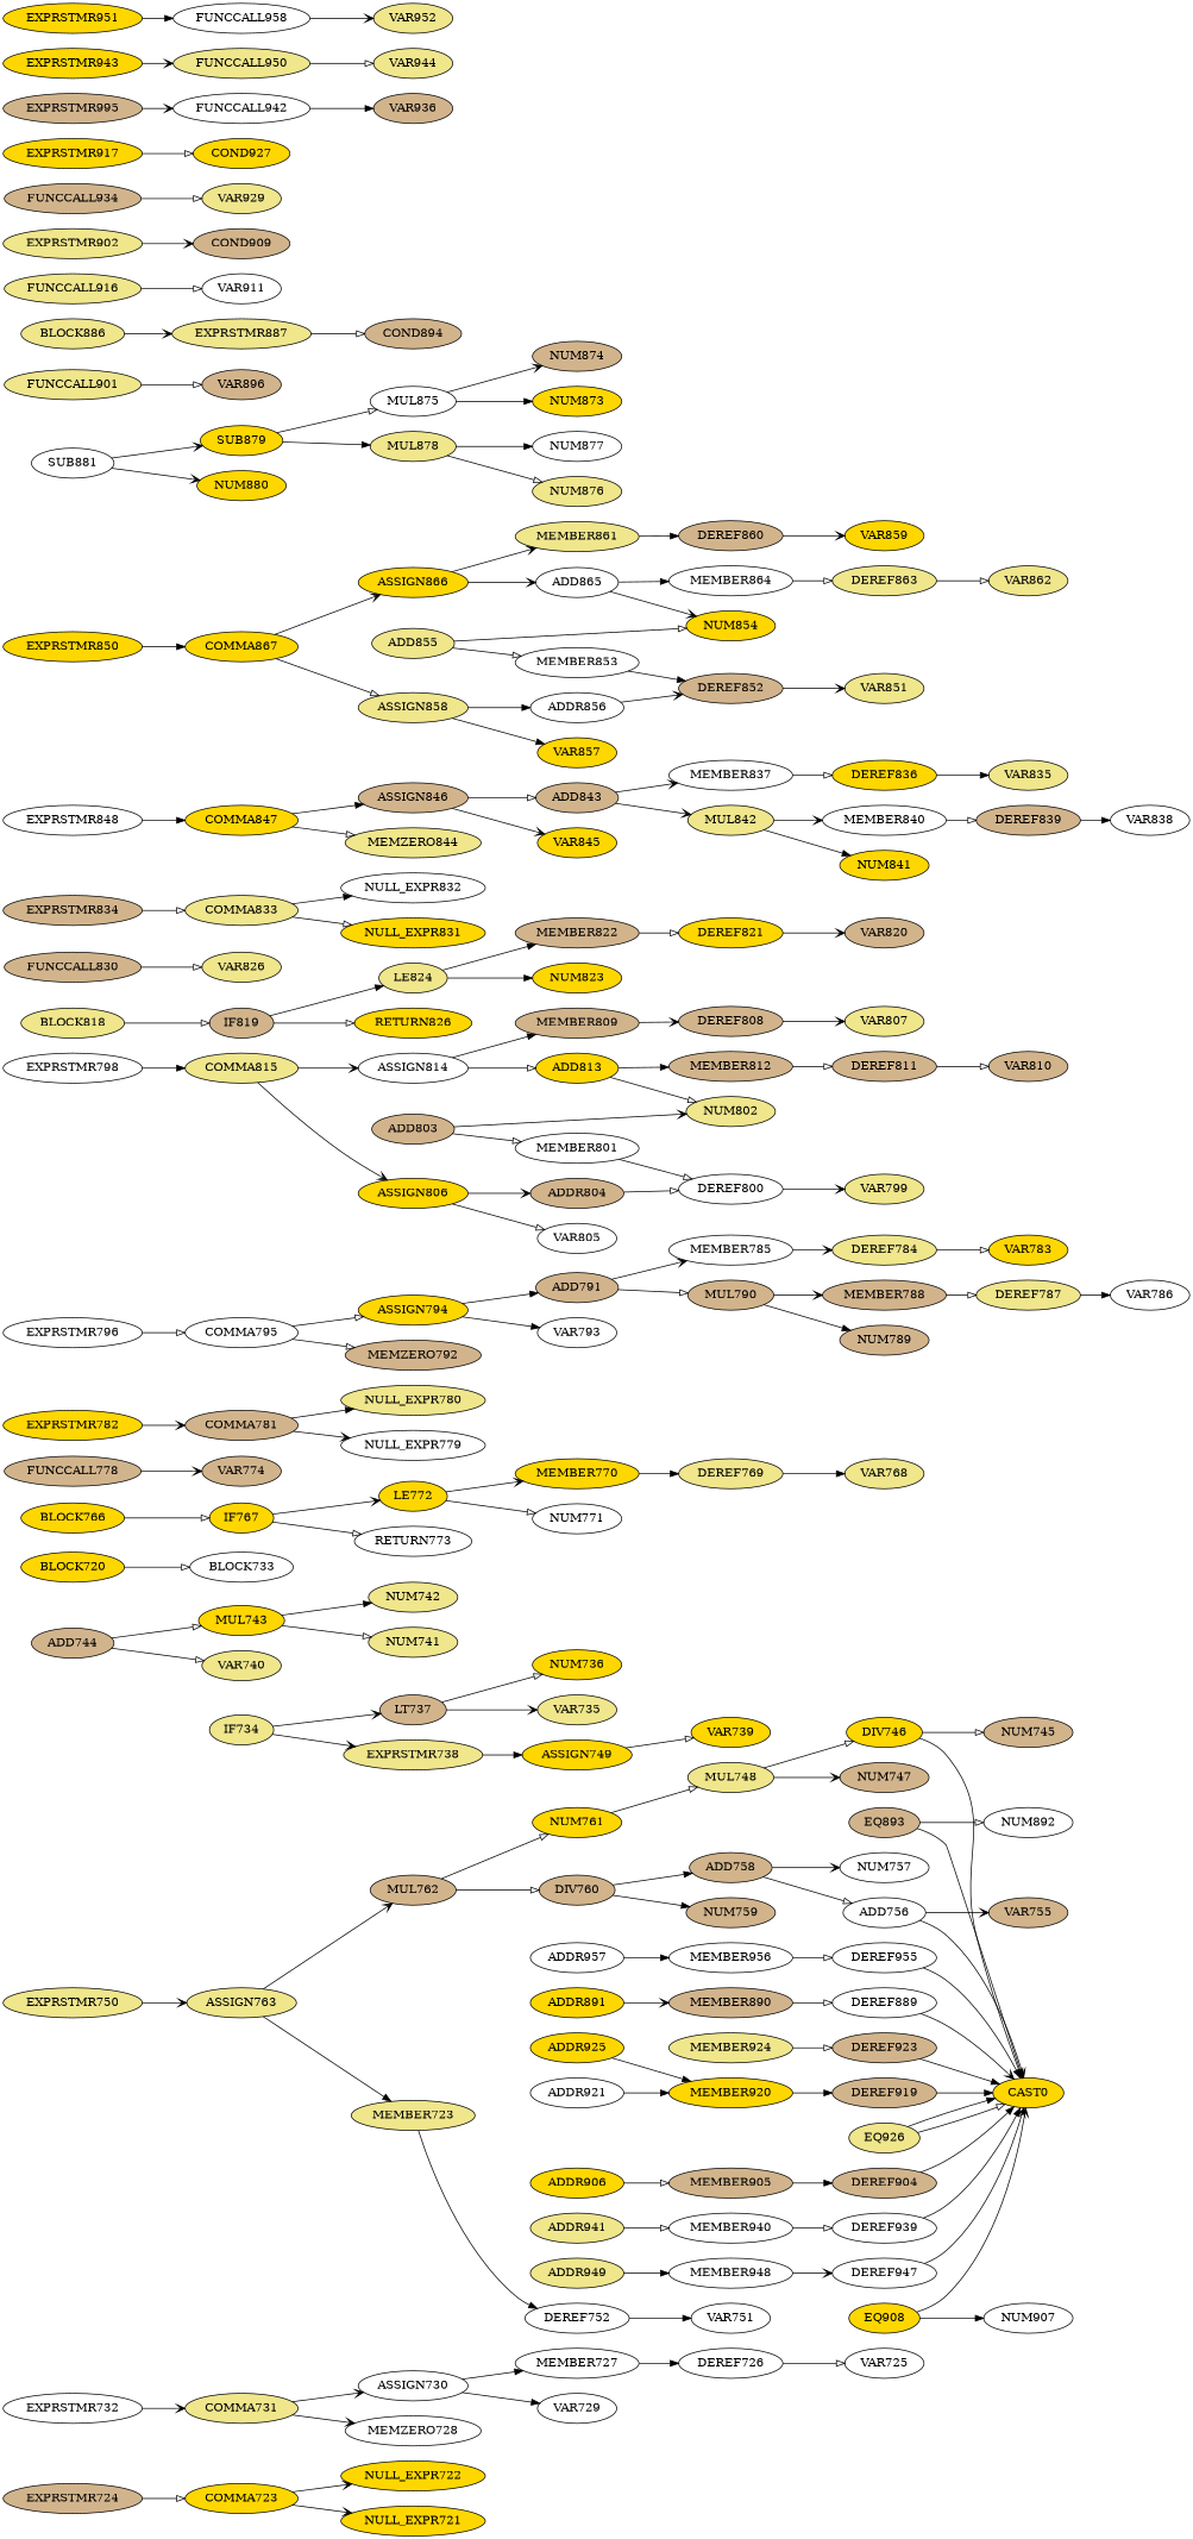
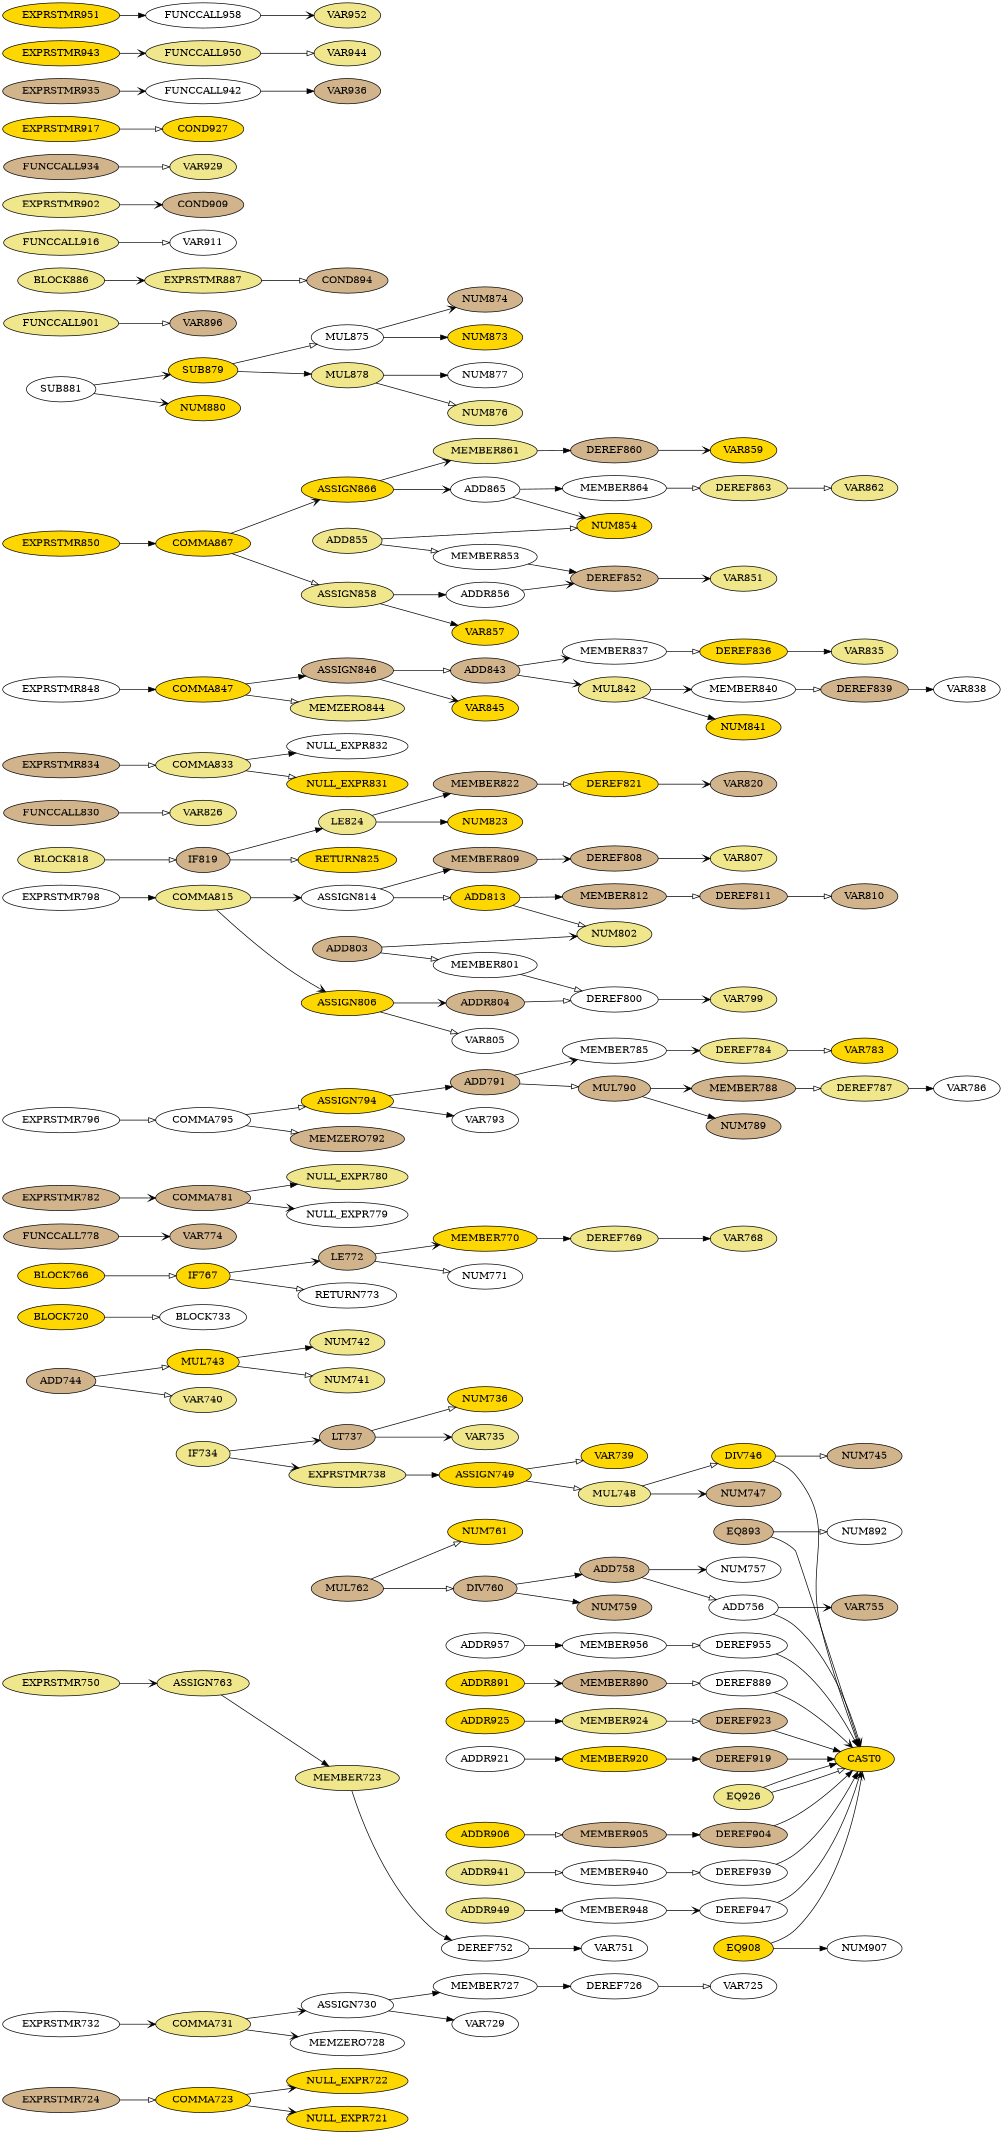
  digraph {
    rankdir=LR
    node [fillcolor=white style=filled]
    edge [arrowhead=onormal]
    COMMA723 [fillcolor=gold]
    NULL_EXPR722 [fillcolor=gold]
    NULL_EXPR721 [fillcolor=gold]
    EXPRSTMR724 [fillcolor=tan]
    DEREF726
    VAR725
    MEMBER727
    ASSIGN730
    VAR729
    COMMA731 [fillcolor=khaki]
    MEMZERO728
    EXPRSTMR732
    LT737 [fillcolor=tan]
    VAR735 [fillcolor=khaki]
    NUM736 [fillcolor=gold]
    IF734 [fillcolor=khaki]
    EXPRSTMR738 [fillcolor=khaki]
    ASSIGN749 [fillcolor=gold]
    MUL743 [fillcolor=gold]
    NUM742 [fillcolor=khaki]
    NUM741 [fillcolor=khaki]
    ADD744 [fillcolor=tan]
    VAR740 [fillcolor=khaki]
    DIV746 [fillcolor=gold]
    NUM745 [fillcolor=tan]
    CAST0 [fillcolor=gold]
    MUL748 [fillcolor=khaki]
    NUM747 [fillcolor=tan]
    VAR739 [fillcolor=gold]
    DEREF752
    VAR751
    n32 [fillcolor=khaki label=MEMBER723]
    ADD756
    VAR755 [fillcolor=tan]
    ADD758 [fillcolor=tan]
    NUM757
    DIV760 [fillcolor=tan]
    NUM759 [fillcolor=tan]
    MUL762 [fillcolor=tan]
    NUM761 [fillcolor=gold]
    ASSIGN763 [fillcolor=khaki]
    EXPRSTMR750 [fillcolor=khaki]
    BLOCK720 [fillcolor=gold]
    BLOCK733
    DEREF769 [fillcolor=khaki]
    VAR768 [fillcolor=khaki]
    MEMBER770 [fillcolor=gold]
-   LE772 [fillcolor=gold]
+   LE772 [fillcolor=tan]
    NUM771
    IF767 [fillcolor=gold]
    RETURN773
    FUNCCALL778 [fillcolor=tan]
    VAR774 [fillcolor=tan]
    COMMA781 [fillcolor=tan]
    NULL_EXPR780 [fillcolor=khaki]
    NULL_EXPR779
-   EXPRSTMR782 [fillcolor=gold]
+   EXPRSTMR782 [fillcolor=tan]
    DEREF784 [fillcolor=khaki]
    VAR783 [fillcolor=gold]
    MEMBER785
    DEREF787 [fillcolor=khaki]
    VAR786
    MEMBER788 [fillcolor=tan]
    MUL790 [fillcolor=tan]
    NUM789 [fillcolor=tan]
    ADD791 [fillcolor=tan]
    ASSIGN794 [fillcolor=gold]
    VAR793
    COMMA795
    MEMZERO792 [fillcolor=tan]
    EXPRSTMR796
    VAR799 [fillcolor=khaki]
    DEREF800
    MEMBER801
    ADD803 [fillcolor=tan]
    NUM802 [fillcolor=khaki]
    ADDR804 [fillcolor=tan]
    ASSIGN806 [fillcolor=gold]
    VAR805
    DEREF808 [fillcolor=tan]
    VAR807 [fillcolor=khaki]
    MEMBER809 [fillcolor=tan]
    DEREF811 [fillcolor=tan]
    VAR810 [fillcolor=tan]
    MEMBER812 [fillcolor=tan]
    ADD813 [fillcolor=gold]
    ASSIGN814
    COMMA815 [fillcolor=khaki]
    EXPRSTMR798
    BLOCK766 [fillcolor=gold]
    DEREF821 [fillcolor=gold]
    VAR820 [fillcolor=tan]
    MEMBER822 [fillcolor=tan]
    LE824 [fillcolor=khaki]
    NUM823 [fillcolor=gold]
    IF819 [fillcolor=tan]
-   RETURN825 [fillcolor=gold label=RETURN826]
+   RETURN825 [fillcolor=gold]
    FUNCCALL830 [fillcolor=tan]
    VAR826 [fillcolor=khaki]
    COMMA833 [fillcolor=khaki]
    NULL_EXPR832
    NULL_EXPR831 [fillcolor=gold]
    EXPRSTMR834 [fillcolor=tan]
    DEREF836 [fillcolor=gold]
    VAR835 [fillcolor=khaki]
    MEMBER837
    DEREF839 [fillcolor=tan]
    VAR838
    MEMBER840
    MUL842 [fillcolor=khaki]
    NUM841 [fillcolor=gold]
    ADD843 [fillcolor=tan]
    ASSIGN846 [fillcolor=tan]
    VAR845 [fillcolor=gold]
    COMMA847 [fillcolor=gold]
    MEMZERO844 [fillcolor=khaki]
    EXPRSTMR848
    DEREF852 [fillcolor=tan]
    VAR851 [fillcolor=khaki]
    MEMBER853
    ADD855 [fillcolor=khaki]
    NUM854 [fillcolor=gold]
    ADDR856
    ASSIGN858 [fillcolor=khaki]
    VAR857 [fillcolor=gold]
    DEREF860 [fillcolor=tan]
    VAR859 [fillcolor=gold]
    MEMBER861 [fillcolor=khaki]
    DEREF863 [fillcolor=khaki]
    VAR862 [fillcolor=khaki]
    MEMBER864
    ADD865
    ASSIGN866 [fillcolor=gold]
    COMMA867 [fillcolor=gold]
    EXPRSTMR850 [fillcolor=gold]
    BLOCK818 [fillcolor=khaki]
    NUM874 [fillcolor=tan]
    MUL875
    NUM873 [fillcolor=gold]
    MUL878 [fillcolor=khaki]
    NUM877
    NUM876 [fillcolor=khaki]
    SUB879 [fillcolor=gold]
    SUB881
    NUM880 [fillcolor=gold]
    DEREF889
    MEMBER890 [fillcolor=tan]
    ADDR891 [fillcolor=gold]
    EQ893 [fillcolor=tan]
    NUM892
    FUNCCALL901 [fillcolor=khaki]
    VAR896 [fillcolor=tan]
    EXPRSTMR887 [fillcolor=khaki]
    COND894 [fillcolor=tan]
    DEREF904 [fillcolor=tan]
    MEMBER905 [fillcolor=tan]
    ADDR906 [fillcolor=gold]
    EQ908 [fillcolor=gold]
    NUM907
    FUNCCALL916 [fillcolor=khaki]
    VAR911
    EXPRSTMR902 [fillcolor=khaki]
    COND909 [fillcolor=tan]
    DEREF919 [fillcolor=tan]
    MEMBER920 [fillcolor=gold]
    ADDR921
    DEREF923 [fillcolor=tan]
    MEMBER924 [fillcolor=khaki]
    ADDR925 [fillcolor=gold]
    EQ926 [fillcolor=khaki]
    FUNCCALL934 [fillcolor=tan]
    VAR929 [fillcolor=khaki]
    EXPRSTMR917 [fillcolor=gold]
    COND927 [fillcolor=gold]
    DEREF939
    MEMBER940
    ADDR941 [fillcolor=khaki]
    VAR936 [fillcolor=tan]
    FUNCCALL942
-   EXPRSTMR935 [fillcolor=tan label=EXPRSTMR995]
+   EXPRSTMR935 [fillcolor=tan]
    DEREF947
    MEMBER948
    ADDR949 [fillcolor=khaki]
    FUNCCALL950 [fillcolor=khaki]
    VAR944 [fillcolor=khaki]
    EXPRSTMR943 [fillcolor=gold]
    DEREF955
    MEMBER956
    ADDR957
    VAR952 [fillcolor=khaki]
    FUNCCALL958
    EXPRSTMR951 [fillcolor=gold]
    BLOCK886 [fillcolor=khaki]
    COMMA723 -> NULL_EXPR722 [arrowhead=vee]
    COMMA723 -> NULL_EXPR721 [arrowhead=vee]
    EXPRSTMR724 -> COMMA723
    DEREF726 -> VAR725
    MEMBER727 -> DEREF726 [arrowhead=normal]
    ASSIGN730 -> MEMBER727 [arrowhead=normal]
    ASSIGN730 -> VAR729 [arrowhead=normal]
    COMMA731 -> ASSIGN730 [arrowhead=vee]
    COMMA731 -> MEMZERO728 [arrowhead=vee]
    EXPRSTMR732 -> COMMA731 [arrowhead=vee]
    LT737 -> VAR735 [arrowhead=vee]
    LT737 -> NUM736
    IF734 -> LT737 [arrowhead=vee]
    IF734 -> EXPRSTMR738 [arrowhead=vee]
    EXPRSTMR738 -> ASSIGN749 [arrowhead=normal]
-   NUM761 -> MUL748
+   ASSIGN749 -> MUL748
    ASSIGN749 -> VAR739
    MUL743 -> NUM742 [arrowhead=normal]
    MUL743 -> NUM741
    ADD744 -> MUL743
    ADD744 -> VAR740
    DIV746 -> NUM745
    DIV746 -> CAST0 [arrowhead=vee]
    MUL748 -> DIV746
    MUL748 -> NUM747 [arrowhead=vee]
    DEREF752 -> VAR751 [arrowhead=normal]
    n32 -> DEREF752 [arrowhead=normal]
    ADD756 -> CAST0 [arrowhead=vee]
    ADD756 -> VAR755 [arrowhead=vee]
    ADD758 -> ADD756
    ADD758 -> NUM757 [arrowhead=vee]
    DIV760 -> ADD758 [arrowhead=normal]
    DIV760 -> NUM759 [arrowhead=normal]
    MUL762 -> DIV760
    MUL762 -> NUM761
    ASSIGN763 -> n32 [arrowhead=normal]
-   ASSIGN763 -> MUL762 [arrowhead=vee]
    EXPRSTMR750 -> ASSIGN763 [arrowhead=vee]
    BLOCK720 -> BLOCK733
    DEREF769 -> VAR768 [arrowhead=normal]
    MEMBER770 -> DEREF769 [arrowhead=normal]
    LE772 -> MEMBER770 [arrowhead=vee]
    LE772 -> NUM771
    IF767 -> LE772 [arrowhead=vee]
    IF767 -> RETURN773
    FUNCCALL778 -> VAR774 [arrowhead=vee]
    COMMA781 -> NULL_EXPR780 [arrowhead=normal]
    COMMA781 -> NULL_EXPR779 [arrowhead=vee]
    EXPRSTMR782 -> COMMA781 [arrowhead=vee]
    DEREF784 -> VAR783
    MEMBER785 -> DEREF784 [arrowhead=vee]
    DEREF787 -> VAR786 [arrowhead=normal]
    MEMBER788 -> DEREF787
    MUL790 -> MEMBER788 [arrowhead=vee]
    MUL790 -> NUM789 [arrowhead=normal]
    ADD791 -> MEMBER785 [arrowhead=vee]
    ADD791 -> MUL790
    ASSIGN794 -> ADD791 [arrowhead=normal]
    ASSIGN794 -> VAR793 [arrowhead=normal]
    COMMA795 -> ASSIGN794
    COMMA795 -> MEMZERO792
    EXPRSTMR796 -> COMMA795
    DEREF800 -> VAR799 [arrowhead=vee]
    MEMBER801 -> DEREF800
    ADD803 -> MEMBER801
    ADD803 -> NUM802 [arrowhead=vee]
    ADDR804 -> DEREF800
    ASSIGN806 -> ADDR804 [arrowhead=vee]
    ASSIGN806 -> VAR805
    DEREF808 -> VAR807 [arrowhead=vee]
    MEMBER809 -> DEREF808 [arrowhead=vee]
    DEREF811 -> VAR810
    MEMBER812 -> DEREF811
    ADD813 -> NUM802
    ADD813 -> MEMBER812 [arrowhead=normal]
    ASSIGN814 -> MEMBER809 [arrowhead=normal]
    ASSIGN814 -> ADD813
    COMMA815 -> ASSIGN806 [arrowhead=vee]
    COMMA815 -> ASSIGN814 [arrowhead=vee]
    EXPRSTMR798 -> COMMA815 [arrowhead=normal]
    BLOCK766 -> IF767
    DEREF821 -> VAR820 [arrowhead=vee]
    MEMBER822 -> DEREF821
    LE824 -> MEMBER822 [arrowhead=normal]
    LE824 -> NUM823 [arrowhead=normal]
    IF819 -> LE824 [arrowhead=normal]
    IF819 -> RETURN825
    FUNCCALL830 -> VAR826
    COMMA833 -> NULL_EXPR832 [arrowhead=normal]
    COMMA833 -> NULL_EXPR831
    EXPRSTMR834 -> COMMA833
    DEREF836 -> VAR835 [arrowhead=normal]
    MEMBER837 -> DEREF836
    DEREF839 -> VAR838 [arrowhead=normal]
    MEMBER840 -> DEREF839
    MUL842 -> MEMBER840 [arrowhead=vee]
    MUL842 -> NUM841 [arrowhead=normal]
    ADD843 -> MEMBER837 [arrowhead=vee]
    ADD843 -> MUL842 [arrowhead=vee]
    ASSIGN846 -> ADD843
    ASSIGN846 -> VAR845 [arrowhead=vee]
    COMMA847 -> ASSIGN846 [arrowhead=normal]
    COMMA847 -> MEMZERO844
    EXPRSTMR848 -> COMMA847 [arrowhead=normal]
    DEREF852 -> VAR851 [arrowhead=vee]
    MEMBER853 -> DEREF852 [arrowhead=normal]
    ADD855 -> MEMBER853
    ADD855 -> NUM854
    ADDR856 -> DEREF852 [arrowhead=vee]
    ASSIGN858 -> ADDR856 [arrowhead=normal]
    ASSIGN858 -> VAR857 [arrowhead=normal]
    DEREF860 -> VAR859 [arrowhead=vee]
    MEMBER861 -> DEREF860 [arrowhead=normal]
    DEREF863 -> VAR862
    MEMBER864 -> DEREF863
    ADD865 -> NUM854 [arrowhead=vee]
    ADD865 -> MEMBER864 [arrowhead=normal]
    ASSIGN866 -> MEMBER861 [arrowhead=vee]
    ASSIGN866 -> ADD865 [arrowhead=vee]
    COMMA867 -> ASSIGN858
    COMMA867 -> ASSIGN866 [arrowhead=vee]
    EXPRSTMR850 -> COMMA867 [arrowhead=normal]
    BLOCK818 -> IF819
    MUL875 -> NUM874 [arrowhead=vee]
    MUL875 -> NUM873 [arrowhead=normal]
    MUL878 -> NUM877 [arrowhead=normal]
    MUL878 -> NUM876
    SUB879 -> MUL875
    SUB879 -> MUL878 [arrowhead=normal]
    SUB881 -> SUB879 [arrowhead=vee]
    SUB881 -> NUM880 [arrowhead=vee]
    DEREF889 -> CAST0 [arrowhead=vee]
    MEMBER890 -> DEREF889
    ADDR891 -> MEMBER890 [arrowhead=vee]
    EQ893 -> CAST0 [arrowhead=normal]
    EQ893 -> NUM892
    FUNCCALL901 -> VAR896
    EXPRSTMR887 -> COND894
    DEREF904 -> CAST0 [arrowhead=normal]
    MEMBER905 -> DEREF904 [arrowhead=normal]
    ADDR906 -> MEMBER905
    EQ908 -> CAST0 [arrowhead=vee]
    EQ908 -> NUM907 [arrowhead=normal]
    FUNCCALL916 -> VAR911
    EXPRSTMR902 -> COND909 [arrowhead=vee]
    DEREF919 -> CAST0 [arrowhead=normal]
    MEMBER920 -> DEREF919 [arrowhead=normal]
    ADDR921 -> MEMBER920 [arrowhead=normal]
    DEREF923 -> CAST0 [arrowhead=normal]
    MEMBER924 -> DEREF923
-   ADDR925 -> MEMBER920 [arrowhead=normal]
+   ADDR925 -> MEMBER924 [arrowhead=normal]
    EQ926 -> CAST0
    EQ926 -> CAST0 [arrowhead=normal]
    FUNCCALL934 -> VAR929
    EXPRSTMR917 -> COND927
    DEREF939 -> CAST0 [arrowhead=normal]
    MEMBER940 -> DEREF939
    ADDR941 -> MEMBER940
    FUNCCALL942 -> VAR936 [arrowhead=normal]
    EXPRSTMR935 -> FUNCCALL942 [arrowhead=vee]
    DEREF947 -> CAST0 [arrowhead=vee]
    MEMBER948 -> DEREF947 [arrowhead=vee]
    ADDR949 -> MEMBER948 [arrowhead=normal]
    FUNCCALL950 -> VAR944
    EXPRSTMR943 -> FUNCCALL950 [arrowhead=vee]
    DEREF955 -> CAST0 [arrowhead=normal]
    MEMBER956 -> DEREF955
    ADDR957 -> MEMBER956 [arrowhead=normal]
    FUNCCALL958 -> VAR952 [arrowhead=vee]
    EXPRSTMR951 -> FUNCCALL958 [arrowhead=normal]
    BLOCK886 -> EXPRSTMR887 [arrowhead=vee]
  }
